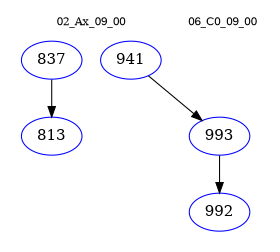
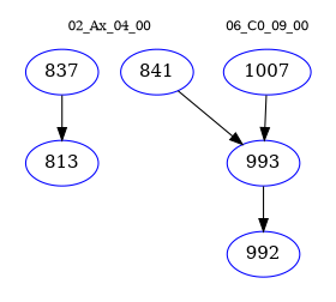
  digraph {
    node [color=blue]
    edge [color=black]
-   n1 [label=941]
+   n1 [label=841]
    n2 [label=837]
    n3 [label=813]
+   n4 [label=1007]
    n5 [label=993]
    n6 [label=992]
    subgraph cluster_1 {
      color=white
      fontsize=10
-     label="02_Ax_09_00"
+     label="02_Ax_04_00"
      n1
      n2
      n3
    }
    subgraph cluster_2 {
      color=white
      fontsize=10
      label="06_C0_09_00"
+     n4
      n5
      n6
    }
    n1 -> n5
    n2 -> n3
+   n4 -> n5
    n5 -> n6
  }
